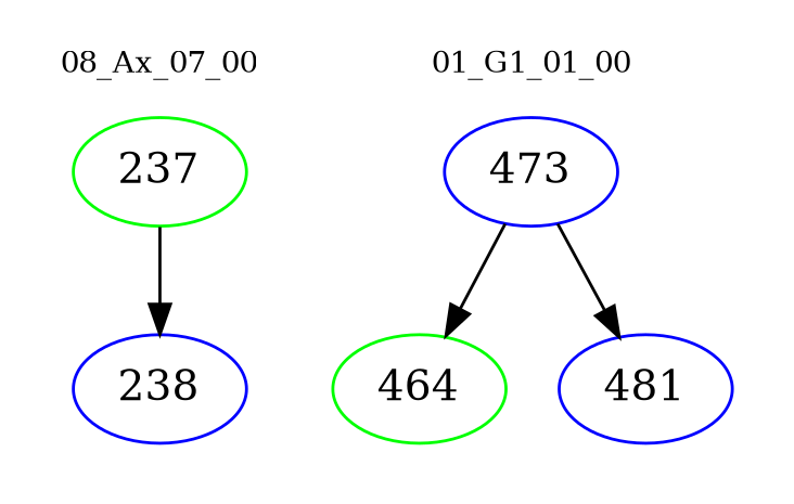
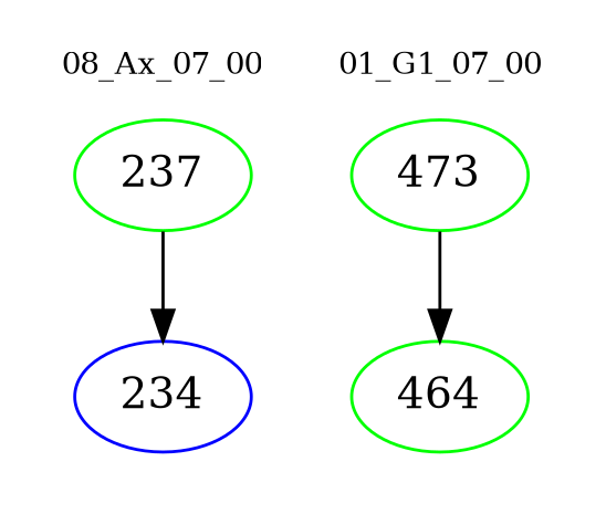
  digraph {
    node [color=blue]
    edge [color=black]
    n1 [color=green label=237]
-   n2 [label=238]
+   n2 [label=234]
    n3 [color=green label=464]
-   n4 [label=473]
-   n5 [label=481]
+   n4 [color=green label=473]
    subgraph cluster_1 {
      color=white
      fontsize=10
      label="08_Ax_07_00"
      n1
      n2
    }
    subgraph cluster_2 {
      color=white
      fontsize=10
-     label="01_G1_01_00"
+     label="01_G1_07_00"
      n3
      n4
-     n5
    }
    n1 -> n2
    n4 -> n3
-   n4 -> n5
  }
